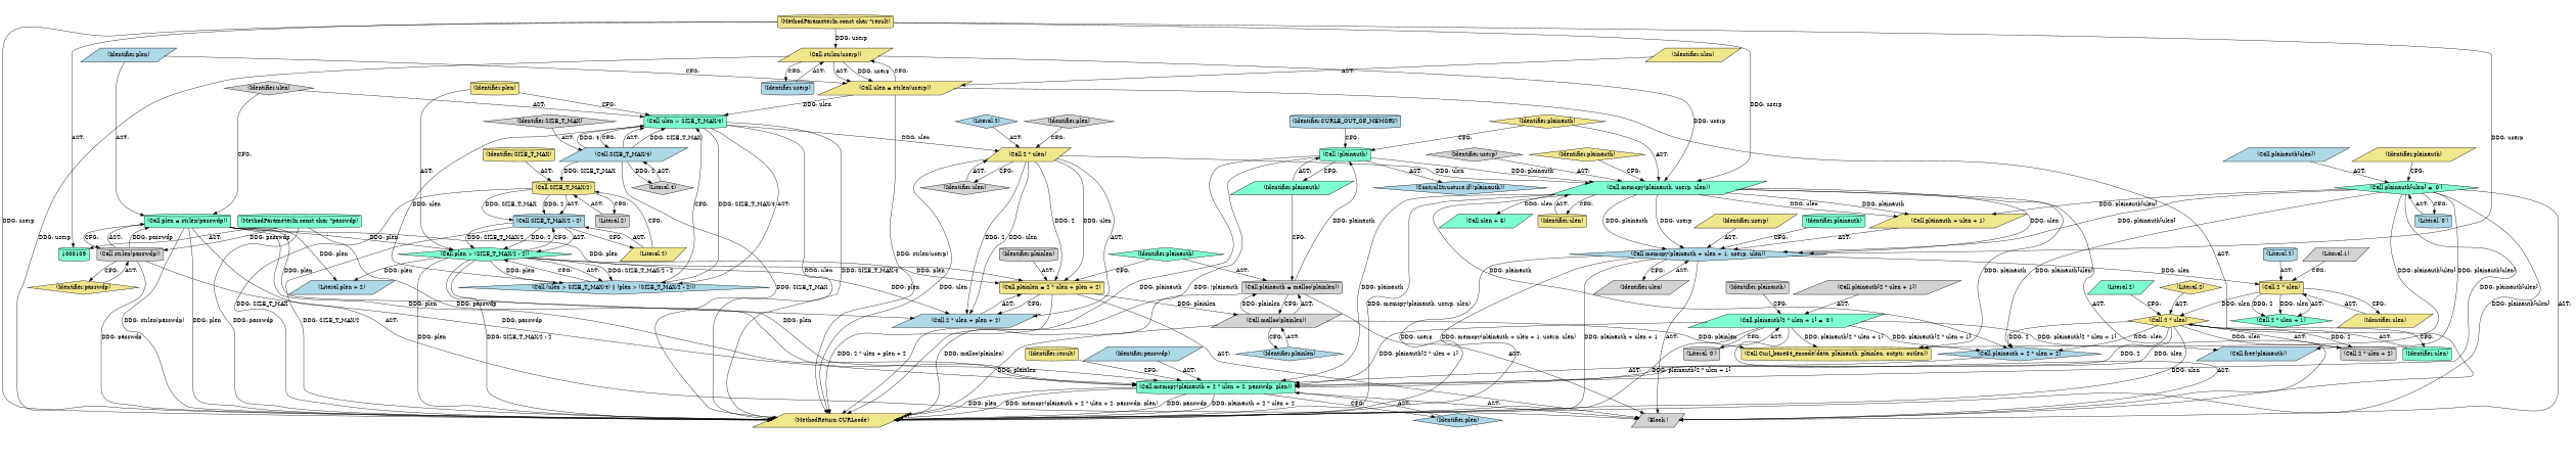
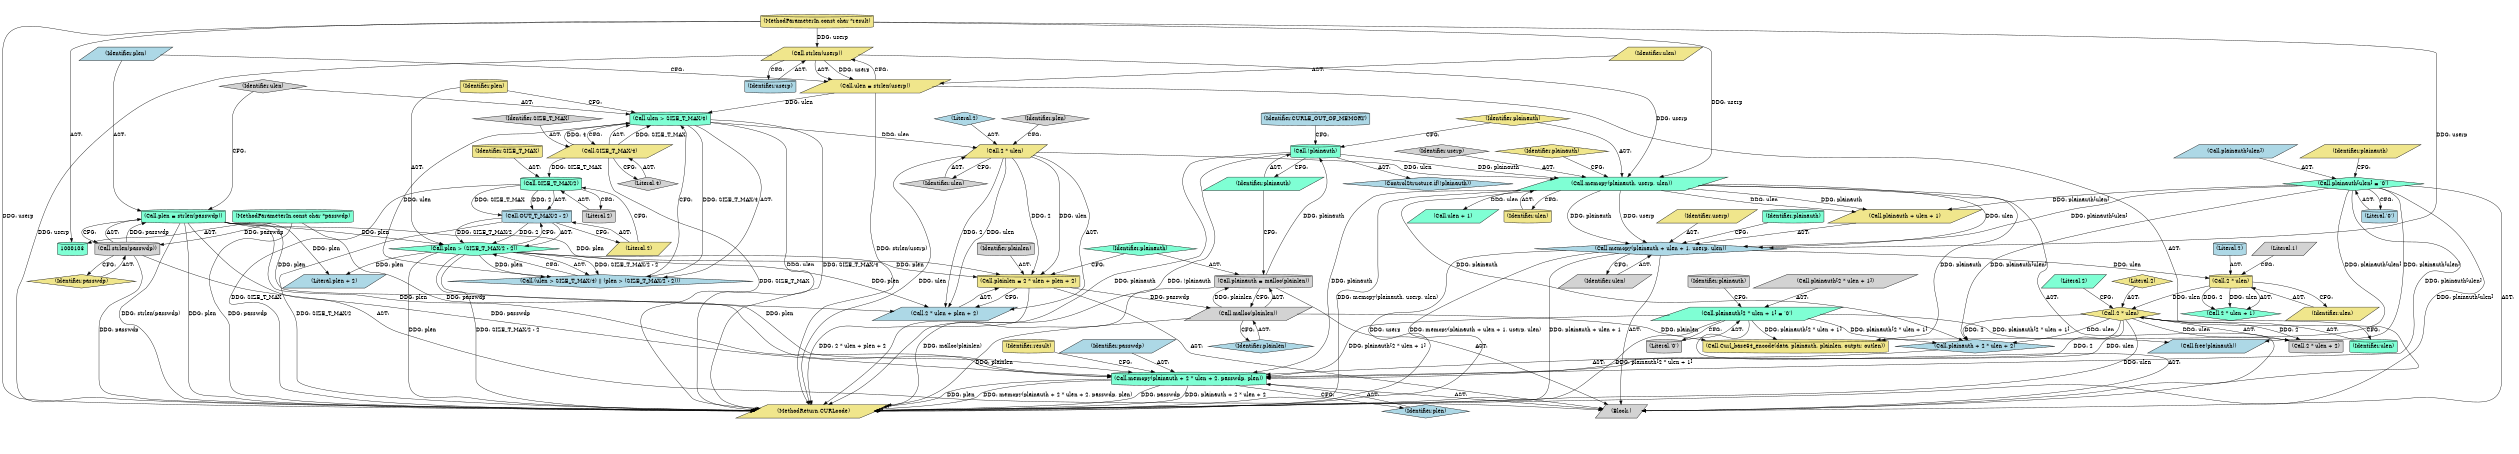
  digraph {
    node [fillcolor=khaki shape=cylinder style=filled]
    n1 [fillcolor=aquamarine label="(Call,memcpy(plainauth + 2 * ulen + 2, passwdp, plen))"]
    n2 [fillcolor=lightgrey label="(Block,)" shape=parallelogram]
    n3 [label="(MethodReturn,CURLcode)" shape=parallelogram]
    n4 [fillcolor=lightblue label="(Identifier,plen)" shape=diamond]
    n5 [fillcolor=aquamarine label="(Call,plainauth[ulen] = '\0')" shape=diamond]
    n6 [fillcolor=lightblue label="(Call,memcpy(plainauth + ulen + 1, userp, ulen))" shape=diamond]
    n7 [label="(Call,plainauth + ulen + 1)" shape=parallelogram]
    n8 [label="(Call,Curl_base64_encode(data, plainauth, plainlen, outptr, outlen))"]
    n9 [fillcolor=lightblue label="(Call,plainauth + 2 * ulen + 2)" shape=diamond]
    n10 [fillcolor=lightblue label="(Literal,'\0')"]
    n11 [fillcolor=lightblue label="(Call,free(plainauth))" shape=parallelogram]
    n12 [label="(Call,2 * ulen)"]
    n13 [fillcolor=lightgrey label="(Identifier,ulen)" shape=parallelogram]
    n14 [fillcolor=aquamarine label="(Call,plainauth[2 * ulen + 1] = '\0')" shape=parallelogram]
    n15 [fillcolor=lightgrey label="(Literal,'\0')"]
    n16 [fillcolor=aquamarine label="(Call,memcpy(plainauth, userp, ulen))" shape=parallelogram]
-   n17 [fillcolor=aquamarine label="(Call,ulen + 6)" shape=parallelogram]
+   n17 [fillcolor=aquamarine label="(Call,ulen + 1)" shape=parallelogram]
    n18 [label="(Identifier,ulen)"]
    n19 [fillcolor=aquamarine label="(Call,!plainauth)"]
    n20 [fillcolor=lightblue label="(ControlStructure,if(!plainauth))" shape=diamond]
    n21 [fillcolor=aquamarine label="(Identifier,plainauth)" shape=parallelogram]
    n22 [fillcolor=lightgrey label="(Call,plainauth = malloc(plainlen))"]
    n23 [fillcolor=lightgrey label="(Call,malloc(plainlen))" shape=parallelogram]
    n24 [fillcolor=lightblue label="(Identifier,plainlen)" shape=diamond]
    n25 [label="(Call,plainlen = 2 * ulen + plen + 2)"]
    n26 [fillcolor=lightblue label="(Call,2 * ulen + plen + 2)" shape=parallelogram]
    n27 [label="(Call,2 * ulen)" shape=parallelogram]
    n28 [fillcolor=lightgrey label="(Identifier,ulen)" shape=diamond]
    n29 [fillcolor=aquamarine label="(Call,ulen > SIZE_T_MAX/4)"]
-   n30 [fillcolor=lightblue label="(Call,SIZE_T_MAX/4)" shape=parallelogram]
+   n30 [label="(Call,SIZE_T_MAX/4)" shape=parallelogram]
    n31 [fillcolor=lightblue label="(Call,(ulen > SIZE_T_MAX/4) || (plen > (SIZE_T_MAX/2 - 2)))" shape=diamond]
-   n32 [label="(Call,SIZE_T_MAX/2)"]
+   n32 [fillcolor=aquamarine label="(Call,SIZE_T_MAX/2)"]
    n33 [fillcolor=lightgrey label="(Literal,4)" shape=diamond]
    n34 [fillcolor=aquamarine label="(Call,plen > (SIZE_T_MAX/2 - 2))" shape=diamond]
    n35 [label="(Call,ulen = strlen(userp))" shape=parallelogram]
    n36 [label="(Call,strlen(userp))" shape=parallelogram]
    n37 [fillcolor=lightblue label="(Identifier,userp)"]
    n38 [label="(MethodParameterIn,const char *result)"]
-   1000103 [fillcolor=aquamarine label=1000109]
-   n40 [fillcolor=lightblue label="(Call,SIZE_T_MAX/2 - 2)"]
+   1000103 [fillcolor=aquamarine]
+   n40 [fillcolor=lightblue label="(Call,OUT_T_MAX/2 - 2)"]
    n41 [fillcolor=lightgrey label="(Literal,2)"]
    n42 [fillcolor=lightblue label="(Literal,plen + 2)" shape=parallelogram]
    n43 [label="(Literal,2)" shape=parallelogram]
    n44 [fillcolor=aquamarine label="(Call,plen = strlen(passwdp))"]
    n45 [fillcolor=lightgrey label="(Call,strlen(passwdp))"]
    n46 [label="(Identifier,passwdp)" shape=diamond]
    n47 [fillcolor=aquamarine label="(MethodParameterIn,const char *passwdp)"]
    n48 [label="(Call,2 * ulen)" shape=diamond]
    n49 [fillcolor=aquamarine label="(Identifier,ulen)"]
    n50 [fillcolor=lightgrey label="(Call,2 * ulen + 2)"]
    n51 [label="(Identifier,ulen)" shape=parallelogram]
    n52 [fillcolor=aquamarine label="(Call,2 * ulen + 1)" shape=diamond]
    n53 [label="(Identifier,plainauth)" shape=diamond]
    n54 [label="(Identifier,plen)"]
    n55 [fillcolor=aquamarine label="(Literal,2)" shape=parallelogram]
    n56 [label="(Literal,2)" shape=diamond]
    n57 [fillcolor=lightblue label="(Identifier,plen)" shape=parallelogram]
    n58 [fillcolor=lightblue label="(Literal,2)" shape=diamond]
    n59 [fillcolor=lightgrey label="(Identifier,userp)" shape=diamond]
    n60 [label="(Identifier,userp)" shape=parallelogram]
    n61 [fillcolor=aquamarine label="(Identifier,plainauth)" shape=diamond]
    n62 [label="(Identifier,plainauth)" shape=diamond]
    n63 [fillcolor=lightgrey label="(Literal,1)" shape=parallelogram]
    n64 [fillcolor=lightblue label="(Identifier,CURLE_OUT_OF_MEMORY)"]
    n65 [label="(Identifier,SIZE_T_MAX)"]
    n66 [fillcolor=aquamarine label="(Identifier,plainauth)"]
    n67 [fillcolor=lightgrey label="(Identifier,SIZE_T_MAX)" shape=diamond]
    n68 [fillcolor=lightgrey label="(Identifier,plainlen)"]
    n69 [fillcolor=lightgrey label="(Call,plainauth[2 * ulen + 1])" shape=parallelogram]
    n70 [label="(Identifier,ulen)" shape=parallelogram]
    n71 [fillcolor=lightblue label="(Literal,2)"]
    n72 [label="(Identifier,result)"]
    n73 [fillcolor=lightgrey label="(Identifier,plen)" shape=diamond]
    n74 [label="(Identifier,plainauth)" shape=parallelogram]
    n75 [fillcolor=lightgrey label="(Identifier,ulen)" shape=diamond]
    n76 [fillcolor=lightblue label="(Call,plainauth[ulen])" shape=parallelogram]
    n77 [fillcolor=lightblue label="(Identifier,passwdp)" shape=parallelogram]
    n78 [fillcolor=lightgrey label="(Identifier,plainauth)"]
    n1 -> n2 [label="AST: "]
    n1 -> n3 [label="DDG: plen"]
    n1 -> n3 [label="DDG: memcpy(plainauth + 2 * ulen + 2, passwdp, plen)"]
    n1 -> n3 [label="DDG: passwdp"]
    n1 -> n3 [label="DDG: plainauth + 2 * ulen + 2"]
    n1 -> n4 [label="CFG: "]
    n4 -> n1 [label="AST: "]
    n5 -> n1 [label="DDG: plainauth[ulen]"]
    n5 -> n2 [label="AST: "]
    n5 -> n3 [label="DDG: plainauth[ulen]"]
    n5 -> n6 [label="DDG: plainauth[ulen]"]
    n5 -> n7 [label="DDG: plainauth[ulen]"]
    n5 -> n8 [label="DDG: plainauth[ulen]"]
    n5 -> n9 [label="DDG: plainauth[ulen]"]
    n5 -> n10 [label="CFG: "]
    n5 -> n11 [label="DDG: plainauth[ulen]"]
    n6 -> n2 [label="AST: "]
    n6 -> n3 [label="DDG: userp"]
    n6 -> n3 [label="DDG: memcpy(plainauth + ulen + 1, userp, ulen)"]
    n6 -> n3 [label="DDG: plainauth + ulen + 1"]
    n6 -> n12 [label="DDG: ulen"]
    n6 -> n13 [label="CFG: "]
    n7 -> n6 [label="AST: "]
    n9 -> n1 [label="AST: "]
    n10 -> n5 [label="AST: "]
    n12 -> n48 [label="DDG: ulen"]
    n12 -> n51 [label="CFG: "]
    n12 -> n52 [label="AST: "]
    n12 -> n52 [label="DDG: 2"]
    n12 -> n52 [label="DDG: ulen"]
    n13 -> n6 [label="AST: "]
    n14 -> n1 [label="DDG: plainauth[2 * ulen + 1]"]
    n14 -> n2 [label="AST: "]
    n14 -> n3 [label="DDG: plainauth[2 * ulen + 1]"]
    n14 -> n8 [label="DDG: plainauth[2 * ulen + 1]"]
    n14 -> n9 [label="DDG: plainauth[2 * ulen + 1]"]
    n14 -> n11 [label="DDG: plainauth[2 * ulen + 1]"]
    n14 -> n15 [label="CFG: "]
    n15 -> n14 [label="AST: "]
    n16 -> n1 [label="DDG: plainauth"]
    n16 -> n2 [label="AST: "]
    n16 -> n3 [label="DDG: memcpy(plainauth, userp, ulen)"]
    n16 -> n6 [label="DDG: plainauth"]
    n16 -> n6 [label="DDG: ulen"]
    n16 -> n6 [label="DDG: userp"]
    n16 -> n7 [label="DDG: plainauth"]
    n16 -> n7 [label="DDG: ulen"]
    n16 -> n8 [label="DDG: plainauth"]
    n16 -> n9 [label="DDG: plainauth"]
    n16 -> n17 [label="DDG: ulen"]
    n16 -> n18 [label="CFG: "]
    n18 -> n16 [label="AST: "]
    n19 -> n3 [label="DDG: plainauth"]
    n19 -> n3 [label="DDG: !plainauth"]
    n19 -> n16 [label="DDG: plainauth"]
    n19 -> n20 [label="AST: "]
    n19 -> n21 [label="CFG: "]
    n21 -> n19 [label="AST: "]
    n21 -> n22 [label="CFG: "]
    n22 -> n2 [label="AST: "]
    n22 -> n3 [label="DDG: malloc(plainlen)"]
    n22 -> n19 [label="DDG: plainauth"]
    n22 -> n23 [label="CFG: "]
    n23 -> n3 [label="DDG: plainlen"]
    n23 -> n8 [label="DDG: plainlen"]
    n23 -> n22 [label="AST: "]
    n23 -> n22 [label="DDG: plainlen"]
    n23 -> n24 [label="CFG: "]
    n24 -> n23 [label="AST: "]
    n25 -> n2 [label="AST: "]
    n25 -> n3 [label="DDG: 2 * ulen + plen + 2"]
-   n25 -> n23 [label="DDG: plainlen"]
+   n25 -> n23 [label="DDG: passwdp"]
    n25 -> n26 [label="CFG: "]
    n26 -> n25 [label="AST: "]
    n27 -> n3 [label="DDG: ulen"]
    n27 -> n16 [label="DDG: ulen"]
    n27 -> n25 [label="DDG: 2"]
    n27 -> n25 [label="DDG: ulen"]
    n27 -> n26 [label="AST: "]
    n27 -> n26 [label="DDG: 2"]
    n27 -> n26 [label="DDG: ulen"]
    n27 -> n28 [label="CFG: "]
    n28 -> n27 [label="AST: "]
    n29 -> n3 [label="DDG: ulen"]
    n29 -> n3 [label="DDG: SIZE_T_MAX/4"]
    n29 -> n27 [label="DDG: ulen"]
    n29 -> n30 [label="CFG: "]
    n29 -> n31 [label="AST: "]
    n29 -> n31 [label="DDG: ulen"]
    n29 -> n31 [label="DDG: SIZE_T_MAX/4"]
    n30 -> n3 [label="DDG: SIZE_T_MAX"]
    n30 -> n29 [label="AST: "]
    n30 -> n29 [label="DDG: SIZE_T_MAX"]
    n30 -> n29 [label="DDG: 4"]
    n30 -> n32 [label="DDG: SIZE_T_MAX"]
-   n30 -> n33 [label="DDG: 2"]
+   n30 -> n33 [label="CFG: "]
    n31 -> n29 [label="CFG: "]
    n31 -> n34 [label="CFG: "]
    n32 -> n3 [label="DDG: SIZE_T_MAX"]
    n32 -> n40 [label="AST: "]
    n32 -> n40 [label="DDG: SIZE_T_MAX"]
    n32 -> n40 [label="DDG: 2"]
    n32 -> n41 [label="CFG: "]
    n33 -> n30 [label="AST: "]
    n34 -> n1 [label="DDG: plen"]
    n34 -> n3 [label="DDG: plen"]
    n34 -> n3 [label="DDG: SIZE_T_MAX/2 - 2"]
    n34 -> n25 [label="DDG: plen"]
    n34 -> n26 [label="DDG: plen"]
    n34 -> n31 [label="AST: "]
    n34 -> n31 [label="DDG: plen"]
    n34 -> n31 [label="DDG: SIZE_T_MAX/2 - 2"]
    n34 -> n40 [label="CFG: "]
    n34 -> n42 [label="DDG: plen"]
    n35 -> n2 [label="AST: "]
    n35 -> n3 [label="DDG: strlen(userp)"]
    n35 -> n29 [label="DDG: ulen"]
    n35 -> n36 [label="CFG: "]
    n36 -> n3 [label="DDG: userp"]
    n36 -> n16 [label="DDG: userp"]
    n36 -> n35 [label="AST: "]
    n36 -> n35 [label="DDG: userp"]
    n36 -> n37 [label="CFG: "]
    n37 -> n36 [label="AST: "]
    n38 -> n3 [label="DDG: userp"]
    n38 -> n6 [label="DDG: userp"]
    n38 -> n16 [label="DDG: userp"]
    n38 -> n36 [label="DDG: userp"]
    n38 -> 1000103 [label="AST: "]
    n40 -> n3 [label="DDG: SIZE_T_MAX/2"]
    n40 -> n34 [label="AST: "]
    n40 -> n34 [label="DDG: SIZE_T_MAX/2"]
    n40 -> n34 [label="DDG: 2"]
    n40 -> n43 [label="CFG: "]
    n41 -> n32 [label="AST: "]
    n43 -> n32 [label="CFG: "]
    n43 -> n40 [label="AST: "]
    n44 -> n1 [label="DDG: plen"]
    n44 -> n2 [label="AST: "]
    n44 -> n3 [label="DDG: strlen(passwdp)"]
    n44 -> n3 [label="DDG: plen"]
    n44 -> n25 [label="DDG: plen"]
    n44 -> n26 [label="DDG: plen"]
    n44 -> n34 [label="DDG: plen"]
    n44 -> n42 [label="DDG: plen"]
    n44 -> n45 [label="CFG: "]
    n45 -> n1 [label="DDG: passwdp"]
    n45 -> n3 [label="DDG: passwdp"]
    n45 -> n44 [label="AST: "]
    n45 -> n44 [label="DDG: passwdp"]
    n45 -> n46 [label="CFG: "]
    n46 -> n45 [label="AST: "]
    n47 -> n1 [label="DDG: passwdp"]
    n47 -> n3 [label="DDG: passwdp"]
    n47 -> 1000103 [label="AST: "]
    n47 -> n45 [label="DDG: passwdp"]
    n48 -> n1 [label="DDG: 2"]
    n48 -> n1 [label="DDG: ulen"]
    n48 -> n3 [label="DDG: ulen"]
    n48 -> n9 [label="DDG: 2"]
    n48 -> n9 [label="DDG: ulen"]
    n48 -> n49 [label="CFG: "]
    n48 -> n50 [label="AST: "]
    n48 -> n50 [label="DDG: 2"]
    n48 -> n50 [label="DDG: ulen"]
    n49 -> n48 [label="AST: "]
    n51 -> n12 [label="AST: "]
    n53 -> n16 [label="AST: "]
    n53 -> n19 [label="CFG: "]
    n54 -> n29 [label="CFG: "]
    n54 -> n34 [label="AST: "]
    n55 -> n48 [label="CFG: "]
    n56 -> n48 [label="AST: "]
    n57 -> n35 [label="CFG: "]
    n57 -> n44 [label="AST: "]
    n58 -> n27 [label="AST: "]
    n59 -> n16 [label="AST: "]
    n60 -> n6 [label="AST: "]
    n61 -> n22 [label="AST: "]
    n61 -> n25 [label="CFG: "]
    n62 -> n16 [label="CFG: "]
    n63 -> n12 [label="CFG: "]
    n64 -> n19 [label="CFG: "]
    n65 -> n32 [label="AST: "]
    n66 -> n6 [label="CFG: "]
    n67 -> n30 [label="AST: "]
    n68 -> n25 [label="AST: "]
    n69 -> n14 [label="AST: "]
    n70 -> n35 [label="AST: "]
    n71 -> n12 [label="AST: "]
    n72 -> n1 [label="CFG: "]
    n73 -> n27 [label="CFG: "]
    n74 -> n5 [label="CFG: "]
    n75 -> n29 [label="AST: "]
    n75 -> n44 [label="CFG: "]
    n76 -> n5 [label="AST: "]
    n77 -> n1 [label="AST: "]
    n78 -> n14 [label="CFG: "]
  }
